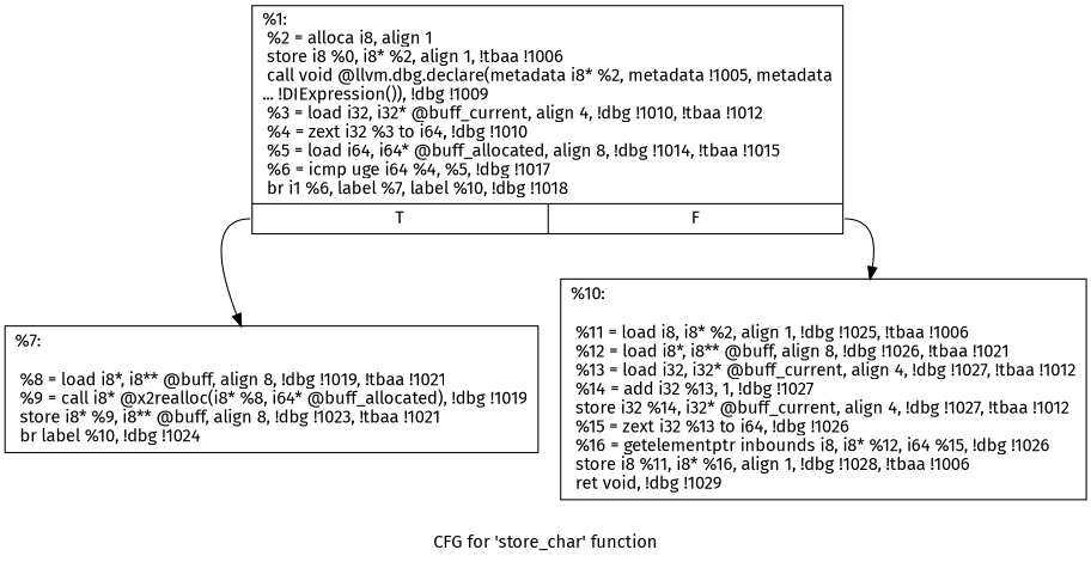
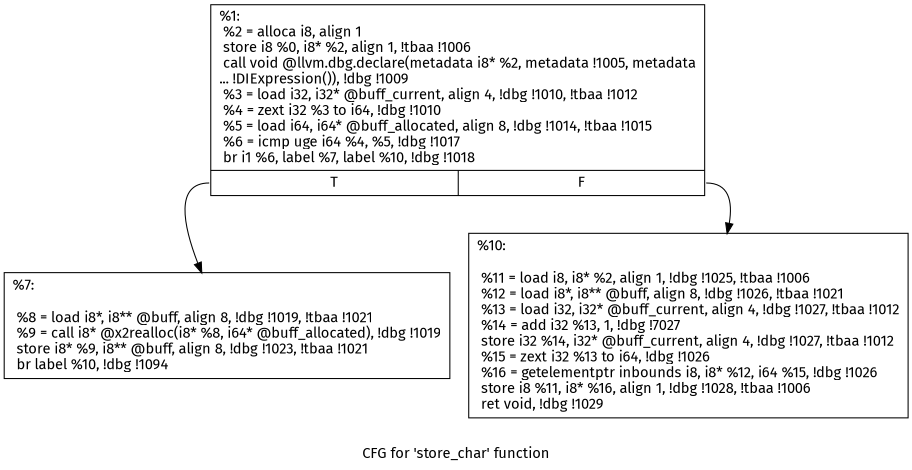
  digraph {
    fontname="Fira Sans"
    label="CFG for 'store_char' function"
    node [fontname="Fira Sans" shape=record]
    edge [fontname="Fira Sans"]
    n1 [label="{%1:\l  %2 = alloca i8, align 1\l  store i8 %0, i8* %2, align 1, !tbaa !1006\l  call void @llvm.dbg.declare(metadata i8* %2, metadata !1005, metadata\l... !DIExpression()), !dbg !1009\l  %3 = load i32, i32* @buff_current, align 4, !dbg !1010, !tbaa !1012\l  %4 = zext i32 %3 to i64, !dbg !1010\l  %5 = load i64, i64* @buff_allocated, align 8, !dbg !1014, !tbaa !1015\l  %6 = icmp uge i64 %4, %5, !dbg !1017\l  br i1 %6, label %7, label %10, !dbg !1018\l|{<s0>T|<s1>F}}"]
-   n2 [label="{%7:\l\l  %8 = load i8*, i8** @buff, align 8, !dbg !1019, !tbaa !1021\l  %9 = call i8* @x2realloc(i8* %8, i64* @buff_allocated), !dbg !1019\l  store i8* %9, i8** @buff, align 8, !dbg !1023, !tbaa !1021\l  br label %10, !dbg !1024\l}"]
-   n3 [label="{%10:\l\l  %11 = load i8, i8* %2, align 1, !dbg !1025, !tbaa !1006\l  %12 = load i8*, i8** @buff, align 8, !dbg !1026, !tbaa !1021\l  %13 = load i32, i32* @buff_current, align 4, !dbg !1027, !tbaa !1012\l  %14 = add i32 %13, 1, !dbg !1027\l  store i32 %14, i32* @buff_current, align 4, !dbg !1027, !tbaa !1012\l  %15 = zext i32 %13 to i64, !dbg !1026\l  %16 = getelementptr inbounds i8, i8* %12, i64 %15, !dbg !1026\l  store i8 %11, i8* %16, align 1, !dbg !1028, !tbaa !1006\l  ret void, !dbg !1029\l}"]
+   n2 [label="{%7:\l\l  %8 = load i8*, i8** @buff, align 8, !dbg !1019, !tbaa !1021\l  %9 = call i8* @x2realloc(i8* %8, i64* @buff_allocated), !dbg !1019\l  store i8* %9, i8** @buff, align 8, !dbg !1023, !tbaa !1021\l  br label %10, !dbg !1094\l}"]
+   n3 [label="{%10:\l\l  %11 = load i8, i8* %2, align 1, !dbg !1025, !tbaa !1006\l  %12 = load i8*, i8** @buff, align 8, !dbg !1026, !tbaa !1021\l  %13 = load i32, i32* @buff_current, align 4, !dbg !1027, !tbaa !1012\l  %14 = add i32 %13, 1, !dbg !7027\l  store i32 %14, i32* @buff_current, align 4, !dbg !1027, !tbaa !1012\l  %15 = zext i32 %13 to i64, !dbg !1026\l  %16 = getelementptr inbounds i8, i8* %12, i64 %15, !dbg !1026\l  store i8 %11, i8* %16, align 1, !dbg !1028, !tbaa !1006\l  ret void, !dbg !1029\l}"]
    n1 -> n2 [tailport=s0]
    n1 -> n3 [tailport=s1]
  }
